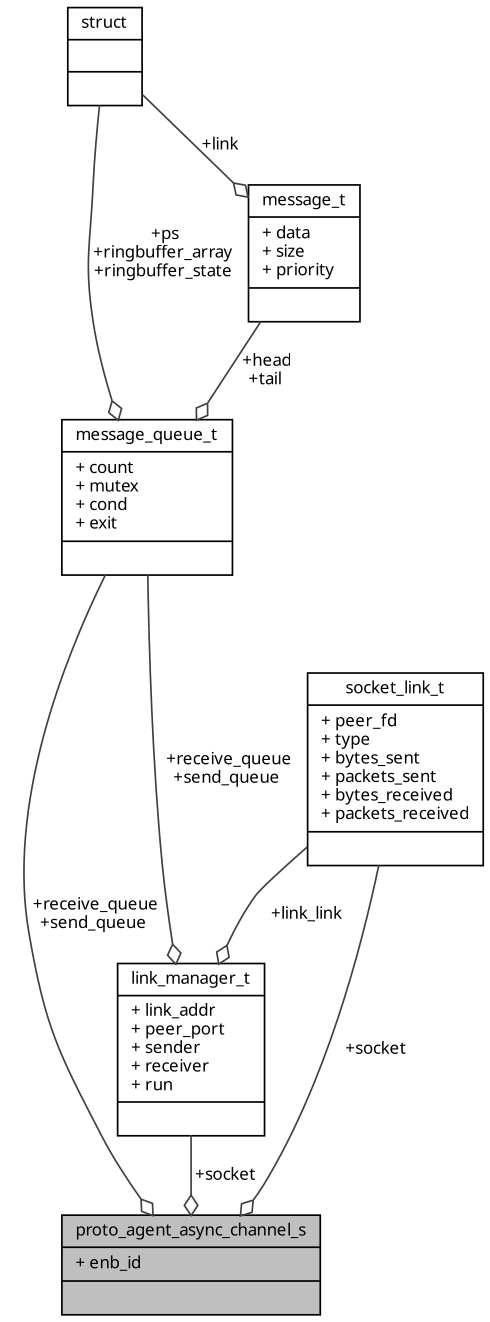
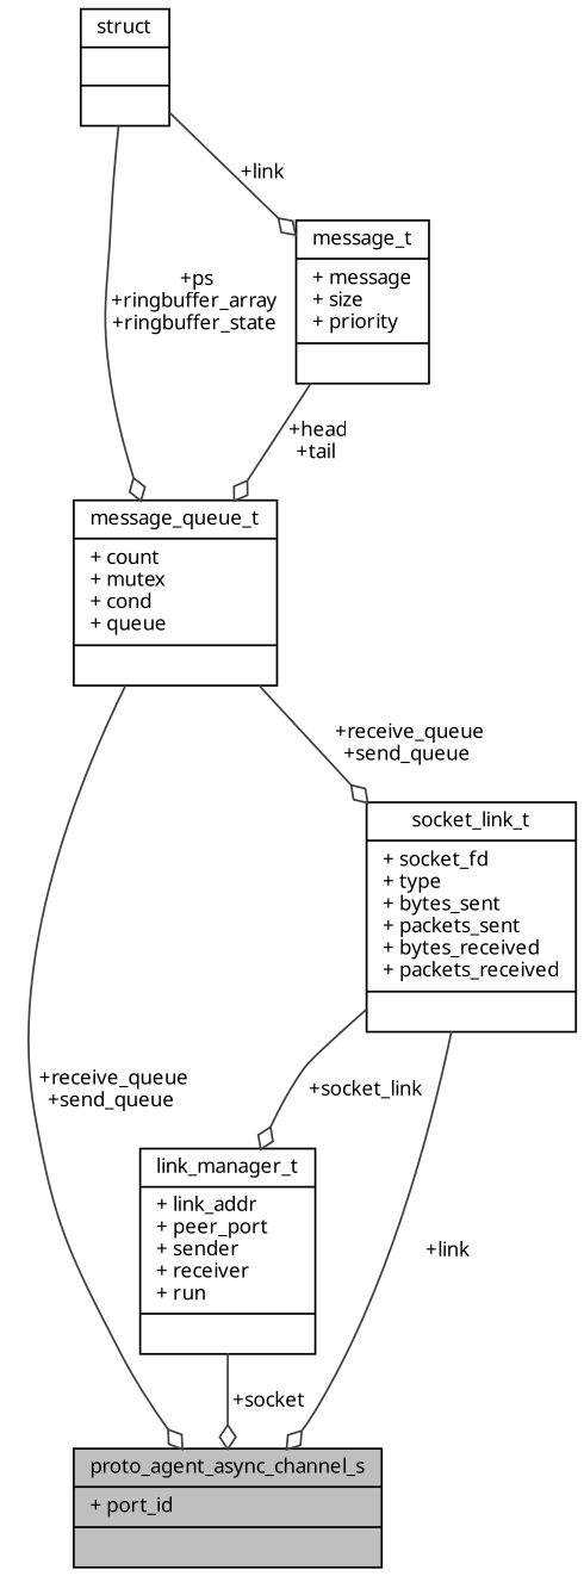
  digraph {
    fontname="Noto Sans"
    node [color=black fillcolor=white fontname="Noto Sans" fontsize=10 shape=record style=filled]
    edge [arrowhead=odiamond color=grey25 fontname="Noto Sans" fontsize=10 labelfontname=Helvetica labelfontsize=10 style=solid]
-   n1 [fillcolor=grey75 fontcolor=black height=0.2 label="{proto_agent_async_channel_s\n|+ enb_id\l|}" width=0.4]
-   n2 [height=0.2 label="{message_queue_t\n|+ count\l+ mutex\l+ cond\l+ exit\l|}" width=0.4]
+   n1 [fillcolor=grey75 fontcolor=black height=0.2 label="{proto_agent_async_channel_s\n|+ port_id\l|}" width=0.4]
+   n2 [height=0.2 label="{message_queue_t\n|+ count\l+ mutex\l+ cond\l+ queue\l|}" width=0.4]
    n3 [height=0.2 label="{link_manager_t\n|+ link_addr\l+ peer_port\l+ sender\l+ receiver\l+ run\l|}" width=0.4]
-   n4 [height=0.2 label="{message_t\n|+ data\l+ size\l+ priority\l|}" width=0.4]
+   n4 [height=0.2 label="{message_t\n|+ message\l+ size\l+ priority\l|}" width=0.4]
    n5 [height=0.2 label="{struct\n||}" width=0.4]
-   n6 [height=0.2 label="{socket_link_t\n|+ peer_fd\l+ type\l+ bytes_sent\l+ packets_sent\l+ bytes_received\l+ packets_received\l|}" width=0.4]
+   n6 [height=0.2 label="{socket_link_t\n|+ socket_fd\l+ type\l+ bytes_sent\l+ packets_sent\l+ bytes_received\l+ packets_received\l|}" width=0.4]
    n2 -> n1 [label=" +receive_queue\n+send_queue"]
-   n2 -> n3 [label=" +receive_queue\n+send_queue"]
+   n2 -> n6 [label=" +receive_queue\n+send_queue"]
    n3 -> n1 [label=" +socket"]
    n4 -> n2 [label=" +head\n+tail"]
    n5 -> n2 [label=" +ps\n+ringbuffer_array\n+ringbuffer_state"]
    n5 -> n4 [label=" +link"]
-   n6 -> n1 [label=" +socket"]
-   n6 -> n3 [label=" +link_link"]
+   n6 -> n1 [label=" +link"]
+   n6 -> n3 [label=" +socket_link"]
  }
